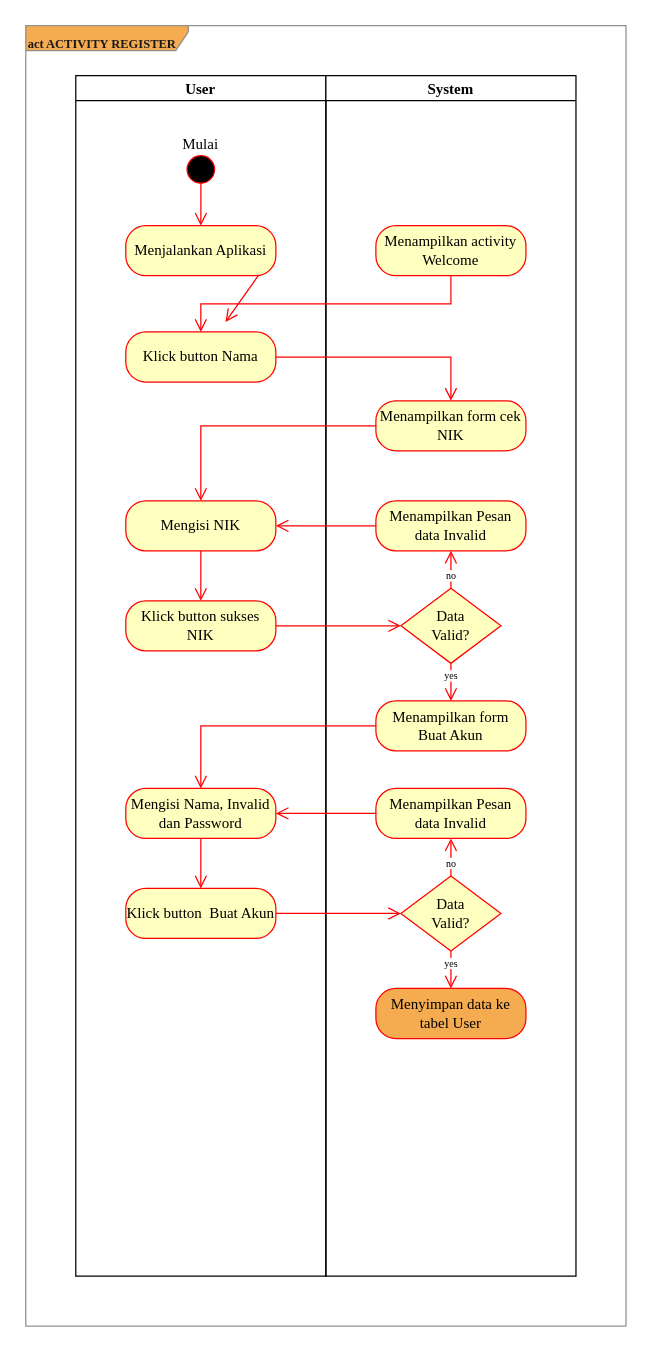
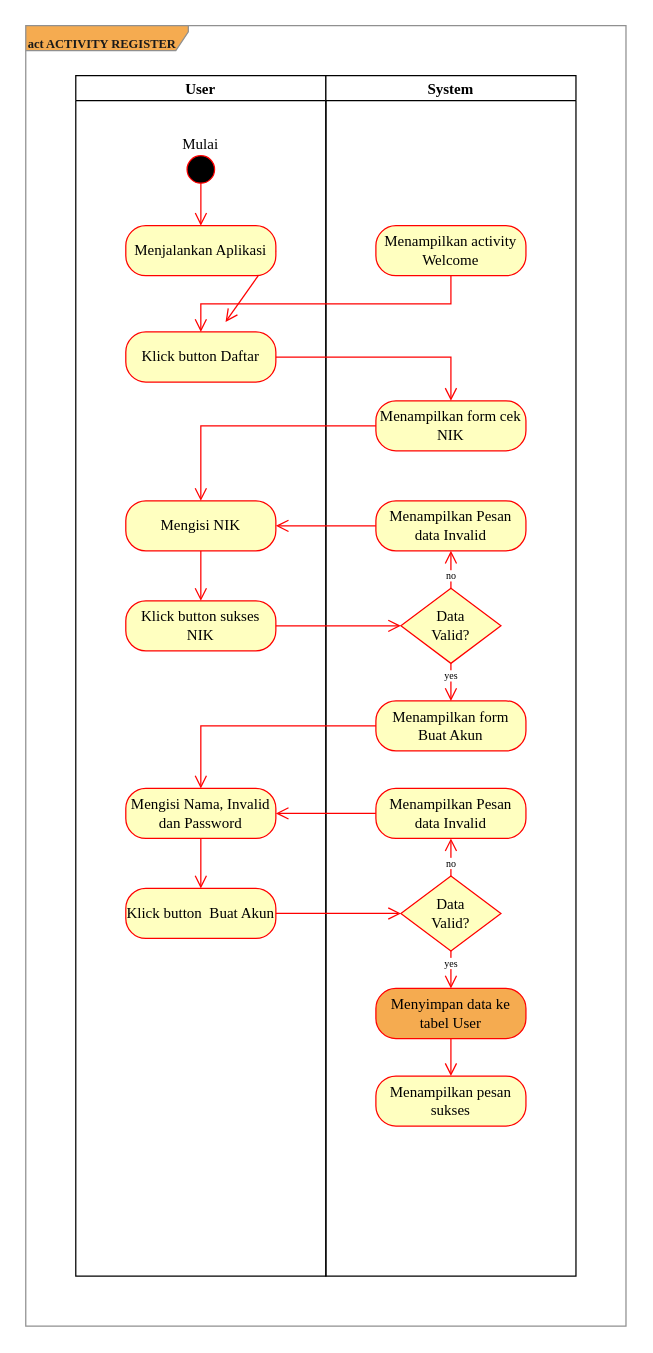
  <mxCell id="0" />
  <mxCell id="1" parent="0" />
  <mxCell id="2" value="&lt;font size=&quot;1&quot;&gt;&lt;b&gt;act ACTIVITY REGISTER&lt;/b&gt;&lt;/font&gt;" style="shape=umlFrame;whiteSpace=wrap;html=1;hachureGap=4;pointerEvents=0;fontFamily=Times New Roman;fontSize=20;width=130;height=20;fillColor=#F5AB50;strokeColor=#909090;fontColor=#1A1A1A;align=left;" vertex="1" parent="1"><mxGeometry x="20" y="20" width="480" height="1040" as="geometry" /></mxCell>
  <mxCell id="3" value="User" style="swimlane;startSize=20;hachureGap=4;pointerEvents=0;fontFamily=Times New Roman;fontSize=12;align=center;" vertex="1" parent="1"><mxGeometry x="60" y="60" width="200" height="960" as="geometry" /></mxCell>
  <mxCell id="4" value="" style="ellipse;html=1;shape=startState;fillColor=#000000;strokeColor=#FF0000;hachureGap=4;pointerEvents=0;fontFamily=Times New Roman;fontSize=12;align=center;" vertex="1" parent="3"><mxGeometry x="85" y="60" width="30" height="30" as="geometry" /></mxCell>
  <mxCell id="5" value="&lt;font style=&quot;font-size: 12px&quot;&gt;Mulai&lt;/font&gt;" style="text;html=1;strokeColor=none;fillColor=none;align=center;verticalAlign=middle;whiteSpace=wrap;rounded=0;hachureGap=4;pointerEvents=0;fontFamily=Times New Roman;fontSize=8;" vertex="1" parent="3"><mxGeometry x="70" y="40" width="60" height="30" as="geometry" /></mxCell>
  <mxCell id="6" value="System" style="swimlane;startSize=20;hachureGap=4;pointerEvents=0;fontFamily=Times New Roman;fontSize=12;align=center;" vertex="1" parent="1"><mxGeometry x="260" y="60" width="200" height="960" as="geometry" /></mxCell>
  <mxCell id="7" value="Menampilkan activity Welcome" style="rounded=1;whiteSpace=wrap;html=1;arcSize=40;fontColor=#000000;fillColor=#ffffc0;strokeColor=#FF0000;hachureGap=4;pointerEvents=0;fontFamily=Times New Roman;fontSize=12;align=center;" vertex="1" parent="6"><mxGeometry x="40" y="120" width="120" height="40" as="geometry" /></mxCell>
  <mxCell id="8" value="Menampilkan form cek NIK" style="rounded=1;whiteSpace=wrap;html=1;arcSize=40;fontColor=#000000;fillColor=#ffffc0;strokeColor=#FF0000;hachureGap=4;pointerEvents=0;fontFamily=Times New Roman;fontSize=12;align=center;" vertex="1" parent="6"><mxGeometry x="40" y="260" width="120" height="40" as="geometry" /></mxCell>
  <mxCell id="9" value="yes" style="edgeStyle=orthogonalEdgeStyle;rounded=0;hachureGap=4;orthogonalLoop=1;jettySize=auto;html=1;exitX=0.5;exitY=1;exitDx=0;exitDy=0;entryX=0.5;entryY=0;entryDx=0;entryDy=0;fontFamily=Times New Roman;fontSize=8;endArrow=open;startSize=14;endSize=8;sourcePerimeterSpacing=8;targetPerimeterSpacing=8;strokeColor=#FF0000;" edge="1" parent="6" source="10" target="11"><mxGeometry x="-0.333" relative="1" as="geometry"><mxPoint as="offset" /></mxGeometry></mxCell>
  <mxCell id="10" value="Data &lt;br&gt;Valid?" style="rhombus;whiteSpace=wrap;html=1;fillColor=#ffffc0;strokeColor=#FF0000;hachureGap=4;pointerEvents=0;fontFamily=Times New Roman;fontSize=12;align=center;" vertex="1" parent="6"><mxGeometry x="60" y="410" width="80" height="60" as="geometry" /></mxCell>
  <mxCell id="11" value="Menampilkan form Buat Akun" style="rounded=1;whiteSpace=wrap;html=1;arcSize=40;fontColor=#000000;fillColor=#ffffc0;strokeColor=#FF0000;hachureGap=4;pointerEvents=0;fontFamily=Times New Roman;fontSize=12;align=center;" vertex="1" parent="6"><mxGeometry x="40" y="500" width="120" height="40" as="geometry" /></mxCell>
  <mxCell id="12" value="Menampilkan Pesan data Invalid" style="rounded=1;whiteSpace=wrap;html=1;arcSize=40;fontColor=#000000;fillColor=#ffffc0;strokeColor=#FF0000;hachureGap=4;pointerEvents=0;fontFamily=Times New Roman;fontSize=12;align=center;" vertex="1" parent="6"><mxGeometry x="40" y="570" width="120" height="40" as="geometry" /></mxCell>
  <mxCell id="13" style="edgeStyle=none;curved=1;rounded=0;hachureGap=4;orthogonalLoop=1;jettySize=auto;html=1;exitX=1;exitY=0.5;exitDx=0;exitDy=0;fontFamily=Times New Roman;fontSize=8;endArrow=open;startSize=14;endSize=8;sourcePerimeterSpacing=8;targetPerimeterSpacing=8;strokeColor=#FF0000;" edge="1" parent="1" source="14" target="16"><mxGeometry relative="1" as="geometry" /></mxCell>
  <mxCell id="14" value="Menjalankan Aplikasi" style="rounded=1;whiteSpace=wrap;html=1;arcSize=40;fontColor=#000000;fillColor=#ffffc0;strokeColor=#FF0000;hachureGap=4;pointerEvents=0;fontFamily=Times New Roman;fontSize=12;align=center;" vertex="1" parent="1"><mxGeometry x="100" y="180" width="120" height="40" as="geometry" /></mxCell>
  <mxCell id="15" style="edgeStyle=orthogonalEdgeStyle;rounded=0;hachureGap=4;orthogonalLoop=1;jettySize=auto;html=1;exitX=1;exitY=0.5;exitDx=0;exitDy=0;entryX=0.5;entryY=0;entryDx=0;entryDy=0;fontFamily=Times New Roman;fontSize=8;endArrow=open;startSize=14;endSize=8;sourcePerimeterSpacing=8;targetPerimeterSpacing=8;strokeColor=#FF0000;" edge="1" parent="1" source="16" target="8"><mxGeometry relative="1" as="geometry" /></mxCell>
- <mxCell id="16" value="Klick button Nama" style="rounded=1;whiteSpace=wrap;html=1;arcSize=40;fontColor=#000000;fillColor=#ffffc0;strokeColor=#FF0000;hachureGap=4;pointerEvents=0;fontFamily=Times New Roman;fontSize=12;align=center;" vertex="1" parent="1"><mxGeometry x="100" y="265" width="120" height="40" as="geometry" /></mxCell>
+ <mxCell id="16" value="Klick button Daftar" style="rounded=1;whiteSpace=wrap;html=1;arcSize=40;fontColor=#000000;fillColor=#ffffc0;strokeColor=#FF0000;hachureGap=4;pointerEvents=0;fontFamily=Times New Roman;fontSize=12;align=center;" vertex="1" parent="1"><mxGeometry x="100" y="265" width="120" height="40" as="geometry" /></mxCell>
  <mxCell id="17" style="edgeStyle=orthogonalEdgeStyle;rounded=0;hachureGap=4;orthogonalLoop=1;jettySize=auto;html=1;exitX=0.5;exitY=1;exitDx=0;exitDy=0;entryX=0.5;entryY=0;entryDx=0;entryDy=0;fontFamily=Times New Roman;fontSize=8;endArrow=open;startSize=14;endSize=8;sourcePerimeterSpacing=8;targetPerimeterSpacing=8;strokeColor=#FF0000;" edge="1" parent="1" source="18" target="20"><mxGeometry relative="1" as="geometry" /></mxCell>
  <mxCell id="18" value="Mengisi NIK" style="rounded=1;whiteSpace=wrap;html=1;arcSize=40;fontColor=#000000;fillColor=#ffffc0;strokeColor=#FF0000;hachureGap=4;pointerEvents=0;fontFamily=Times New Roman;fontSize=12;align=center;" vertex="1" parent="1"><mxGeometry x="100" y="400" width="120" height="40" as="geometry" /></mxCell>
  <mxCell id="19" style="edgeStyle=orthogonalEdgeStyle;rounded=0;hachureGap=4;orthogonalLoop=1;jettySize=auto;html=1;exitX=1;exitY=0.5;exitDx=0;exitDy=0;entryX=0;entryY=0.5;entryDx=0;entryDy=0;fontFamily=Times New Roman;fontSize=8;endArrow=open;startSize=14;endSize=8;sourcePerimeterSpacing=8;targetPerimeterSpacing=8;strokeColor=#FF0000;" edge="1" parent="1" source="20" target="10"><mxGeometry relative="1" as="geometry" /></mxCell>
  <mxCell id="20" value="Klick button&amp;nbsp;sukses NIK" style="rounded=1;whiteSpace=wrap;html=1;arcSize=40;fontColor=#000000;fillColor=#ffffc0;strokeColor=#FF0000;hachureGap=4;pointerEvents=0;fontFamily=Times New Roman;fontSize=12;align=center;" vertex="1" parent="1"><mxGeometry x="100" y="480" width="120" height="40" as="geometry" /></mxCell>
  <mxCell id="21" value="" style="edgeStyle=orthogonalEdgeStyle;html=1;verticalAlign=bottom;endArrow=open;endSize=8;strokeColor=#FF0000;rounded=0;hachureGap=4;fontFamily=Times New Roman;fontSize=12;sourcePerimeterSpacing=8;targetPerimeterSpacing=8;curved=1;entryX=0.5;entryY=0;entryDx=0;entryDy=0;exitX=0.502;exitY=0.862;exitDx=0;exitDy=0;exitPerimeter=0;" edge="1" source="4" parent="1" target="14"><mxGeometry relative="1" as="geometry"><mxPoint x="160" y="185" as="targetPoint" /></mxGeometry></mxCell>
  <mxCell id="22" style="edgeStyle=orthogonalEdgeStyle;rounded=0;hachureGap=4;orthogonalLoop=1;jettySize=auto;html=1;exitX=0.5;exitY=1;exitDx=0;exitDy=0;entryX=0.5;entryY=0;entryDx=0;entryDy=0;fontFamily=Times New Roman;fontSize=8;endArrow=open;startSize=14;endSize=8;sourcePerimeterSpacing=8;targetPerimeterSpacing=8;strokeColor=#FF0000;" edge="1" parent="1" source="7" target="16"><mxGeometry relative="1" as="geometry" /></mxCell>
  <mxCell id="23" value="Mengisi Nama, Invalid dan Password" style="rounded=1;whiteSpace=wrap;html=1;arcSize=40;fontColor=#000000;fillColor=#ffffc0;strokeColor=#FF0000;hachureGap=4;pointerEvents=0;fontFamily=Times New Roman;fontSize=12;align=center;" vertex="1" parent="1"><mxGeometry x="100" y="630" width="120" height="40" as="geometry" /></mxCell>
  <mxCell id="24" value="no" style="edgeStyle=orthogonalEdgeStyle;rounded=0;hachureGap=4;orthogonalLoop=1;jettySize=auto;html=1;exitX=0.5;exitY=0;exitDx=0;exitDy=0;entryX=0.5;entryY=1;entryDx=0;entryDy=0;fontFamily=Times New Roman;fontSize=8;endArrow=open;startSize=14;endSize=8;sourcePerimeterSpacing=8;targetPerimeterSpacing=8;strokeColor=#FF0000;" edge="1" parent="1" source="26" target="12"><mxGeometry x="-0.333" relative="1" as="geometry"><mxPoint as="offset" /></mxGeometry></mxCell>
  <mxCell id="25" value="yes" style="edgeStyle=orthogonalEdgeStyle;rounded=0;hachureGap=4;orthogonalLoop=1;jettySize=auto;html=1;exitX=0.5;exitY=1;exitDx=0;exitDy=0;entryX=0.5;entryY=0;entryDx=0;entryDy=0;fontFamily=Times New Roman;fontSize=8;endArrow=open;startSize=14;endSize=8;sourcePerimeterSpacing=8;targetPerimeterSpacing=8;strokeColor=#FF0000;" edge="1" parent="1" source="26" target="31"><mxGeometry x="-0.333" relative="1" as="geometry"><mxPoint as="offset" /></mxGeometry></mxCell>
  <mxCell id="26" value="Data &lt;br&gt;Valid?" style="rhombus;whiteSpace=wrap;html=1;fillColor=#ffffc0;strokeColor=#FF0000;hachureGap=4;pointerEvents=0;fontFamily=Times New Roman;fontSize=12;align=center;" vertex="1" parent="1"><mxGeometry x="320" y="700" width="80" height="60" as="geometry" /></mxCell>
+ <mxCell id="27" value="Menampilkan pesan sukses" style="rounded=1;whiteSpace=wrap;html=1;arcSize=40;fontColor=#000000;fillColor=#ffffc0;strokeColor=#FF0000;hachureGap=4;pointerEvents=0;fontFamily=Times New Roman;fontSize=12;align=center;" vertex="1" parent="1"><mxGeometry x="300" y="860" width="120" height="40" as="geometry" /></mxCell>
  <mxCell id="28" style="edgeStyle=orthogonalEdgeStyle;rounded=0;hachureGap=4;orthogonalLoop=1;jettySize=auto;html=1;exitX=1;exitY=0.5;exitDx=0;exitDy=0;entryX=0;entryY=0.5;entryDx=0;entryDy=0;fontFamily=Times New Roman;fontSize=8;endArrow=open;startSize=14;endSize=8;sourcePerimeterSpacing=8;targetPerimeterSpacing=8;strokeColor=#FF0000;" edge="1" parent="1" source="29" target="26"><mxGeometry relative="1" as="geometry" /></mxCell>
  <mxCell id="29" value="Klick button&amp;nbsp; Buat Akun" style="rounded=1;whiteSpace=wrap;html=1;arcSize=40;fontColor=#000000;fillColor=#ffffc0;strokeColor=#FF0000;hachureGap=4;pointerEvents=0;fontFamily=Times New Roman;fontSize=12;align=center;" vertex="1" parent="1"><mxGeometry x="100" y="710" width="120" height="40" as="geometry" /></mxCell>
+ <mxCell id="30" style="edgeStyle=orthogonalEdgeStyle;rounded=0;hachureGap=4;orthogonalLoop=1;jettySize=auto;html=1;exitX=0.5;exitY=1;exitDx=0;exitDy=0;entryX=0.5;entryY=0;entryDx=0;entryDy=0;fontFamily=Times New Roman;fontSize=8;endArrow=open;startSize=14;endSize=8;sourcePerimeterSpacing=8;targetPerimeterSpacing=8;strokeColor=#FF0000;" edge="1" parent="1" source="31" target="27"><mxGeometry relative="1" as="geometry" /></mxCell>
  <mxCell id="31" value="Menyimpan data ke tabel User" style="rounded=1;whiteSpace=wrap;html=1;arcSize=40;fontColor=#000000;fillColor=#f5ab50;strokeColor=#FF0000;hachureGap=4;pointerEvents=0;fontFamily=Times New Roman;fontSize=12;align=center;" vertex="1" parent="1"><mxGeometry x="300" y="790" width="120" height="40" as="geometry" /></mxCell>
  <mxCell id="32" style="edgeStyle=orthogonalEdgeStyle;rounded=0;hachureGap=4;orthogonalLoop=1;jettySize=auto;html=1;exitX=0.5;exitY=1;exitDx=0;exitDy=0;entryX=0.5;entryY=0;entryDx=0;entryDy=0;fontFamily=Times New Roman;fontSize=8;endArrow=open;startSize=14;endSize=8;sourcePerimeterSpacing=8;targetPerimeterSpacing=8;strokeColor=#FF0000;" edge="1" parent="1" source="23" target="29"><mxGeometry relative="1" as="geometry" /></mxCell>
  <mxCell id="33" style="edgeStyle=orthogonalEdgeStyle;rounded=0;hachureGap=4;orthogonalLoop=1;jettySize=auto;html=1;exitX=0;exitY=0.5;exitDx=0;exitDy=0;entryX=1;entryY=0.5;entryDx=0;entryDy=0;fontFamily=Times New Roman;fontSize=8;endArrow=open;startSize=14;endSize=8;sourcePerimeterSpacing=8;targetPerimeterSpacing=8;strokeColor=#FF0000;" edge="1" parent="1" source="34" target="18"><mxGeometry relative="1" as="geometry" /></mxCell>
  <mxCell id="34" value="Menampilkan Pesan data Invalid" style="rounded=1;whiteSpace=wrap;html=1;arcSize=40;fontColor=#000000;fillColor=#ffffc0;strokeColor=#FF0000;hachureGap=4;pointerEvents=0;fontFamily=Times New Roman;fontSize=12;align=center;" vertex="1" parent="1"><mxGeometry x="300" y="400" width="120" height="40" as="geometry" /></mxCell>
  <mxCell id="35" style="edgeStyle=orthogonalEdgeStyle;rounded=0;hachureGap=4;orthogonalLoop=1;jettySize=auto;html=1;exitX=0;exitY=0.5;exitDx=0;exitDy=0;entryX=0.5;entryY=0;entryDx=0;entryDy=0;fontFamily=Times New Roman;fontSize=8;endArrow=open;startSize=14;endSize=8;sourcePerimeterSpacing=8;targetPerimeterSpacing=8;strokeColor=#FF0000;" edge="1" parent="1" source="8" target="18"><mxGeometry relative="1" as="geometry" /></mxCell>
  <mxCell id="36" value="no" style="edgeStyle=orthogonalEdgeStyle;rounded=0;hachureGap=4;orthogonalLoop=1;jettySize=auto;html=1;exitX=0.5;exitY=0;exitDx=0;exitDy=0;entryX=0.5;entryY=1;entryDx=0;entryDy=0;fontFamily=Times New Roman;fontSize=8;endArrow=open;startSize=14;endSize=8;sourcePerimeterSpacing=8;targetPerimeterSpacing=8;strokeColor=#FF0000;" edge="1" parent="1" source="10" target="34"><mxGeometry x="-0.333" relative="1" as="geometry"><mxPoint as="offset" /></mxGeometry></mxCell>
  <mxCell id="37" style="edgeStyle=orthogonalEdgeStyle;rounded=0;hachureGap=4;orthogonalLoop=1;jettySize=auto;html=1;exitX=0;exitY=0.5;exitDx=0;exitDy=0;entryX=0.5;entryY=0;entryDx=0;entryDy=0;fontFamily=Times New Roman;fontSize=8;endArrow=open;startSize=14;endSize=8;sourcePerimeterSpacing=8;targetPerimeterSpacing=8;strokeColor=#FF0000;" edge="1" parent="1" source="11" target="23"><mxGeometry relative="1" as="geometry" /></mxCell>
  <mxCell id="38" style="edgeStyle=orthogonalEdgeStyle;rounded=0;hachureGap=4;orthogonalLoop=1;jettySize=auto;html=1;exitX=0;exitY=0.5;exitDx=0;exitDy=0;entryX=1;entryY=0.5;entryDx=0;entryDy=0;fontFamily=Times New Roman;fontSize=8;endArrow=open;startSize=14;endSize=8;sourcePerimeterSpacing=8;targetPerimeterSpacing=8;strokeColor=#FF0000;" edge="1" parent="1" source="12" target="23"><mxGeometry relative="1" as="geometry" /></mxCell>
